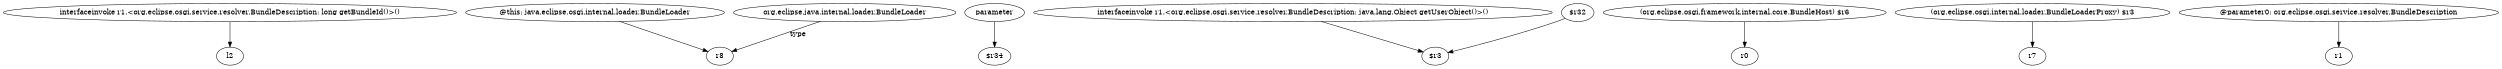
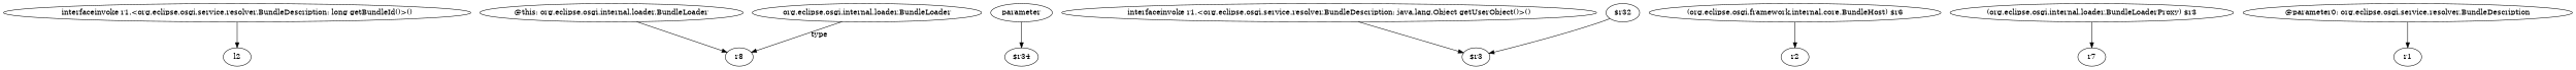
  digraph {
    n1 [label="interfaceinvoke r1.<org.eclipse.osgi.service.resolver.BundleDescription: long getBundleId()>()"]
    n2 [label=l2]
-   n3 [label="@this: java.eclipse.osgi.internal.loader.BundleLoader"]
+   n3 [label="@this: org.eclipse.osgi.internal.loader.BundleLoader"]
    n4 [label=r8]
    n5 [label=parameter]
    n6 [label="$r34"]
    n7 [label="interfaceinvoke r1.<org.eclipse.osgi.service.resolver.BundleDescription: java.lang.Object getUserObject()>()"]
    n8 [label="$r3"]
    n9 [label="(org.eclipse.osgi.framework.internal.core.BundleHost) $r6"]
-   n10 [label=r0]
+   n10 [label=r2]
    n11 [label="(org.eclipse.osgi.internal.loader.BundleLoaderProxy) $r3"]
    n12 [label=r7]
    n13 [label="$r32"]
    n14 [label=r1]
-   n15 [label="org.eclipse.java.internal.loader.BundleLoader"]
+   n15 [label="org.eclipse.osgi.internal.loader.BundleLoader"]
    n16 [label="@parameter0: org.eclipse.osgi.service.resolver.BundleDescription"]
    n1 -> n2
    n3 -> n4
    n5 -> n6
    n7 -> n8
    n9 -> n10
    n11 -> n12
    n13 -> n8
    n15 -> n4 [label=type]
    n16 -> n14
  }
